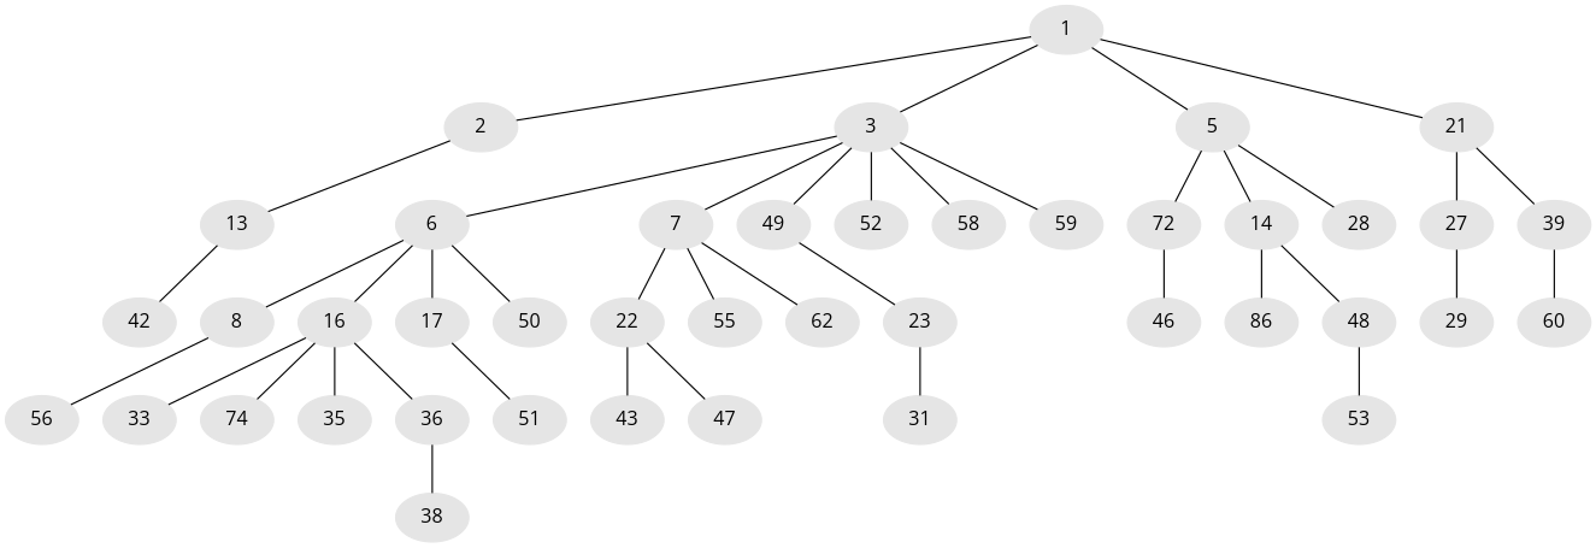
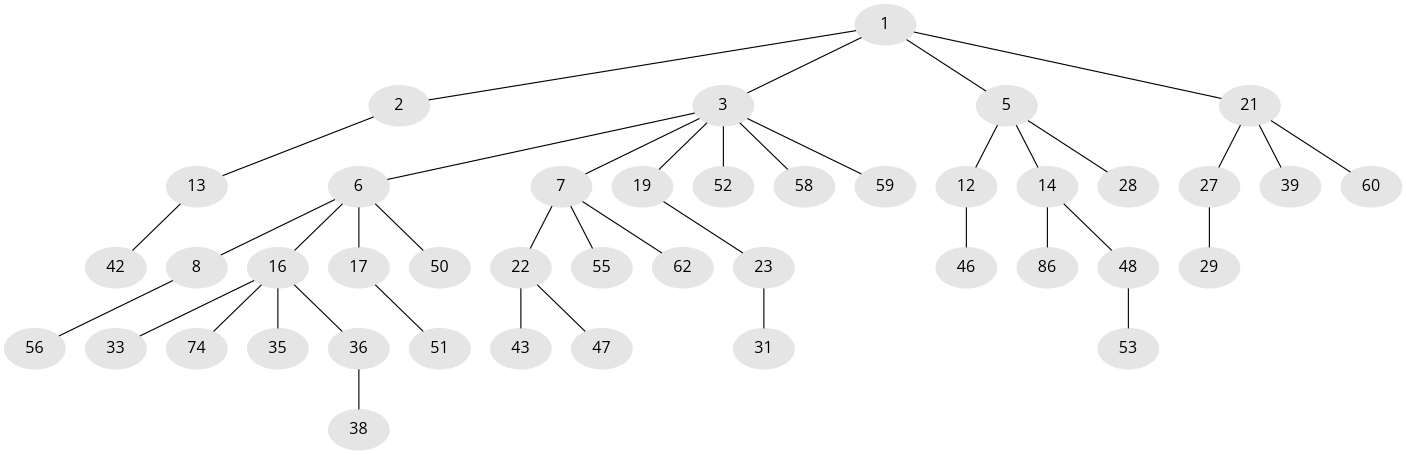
  graph {
    fontname="Open Sans"
    node [color=gray90 fontname="Open Sans" style=filled]
    edge [fontname="Open Sans"]
    1 [super="+20"]
    2 [super="+49"]
    3 [super="+4"]
    5 [super="+9"]
    21 [super="+37"]
    13 [super="+18"]
    6 [super="+10"]
    7 [super="+11"]
-   19 [label=49]
+   19
    52
    58
    59
-   12 [super="+45" label=72]
+   12 [super="+45"]
    14 [super="+15"]
    28
    27 [super="+32"]
    39 [super="+41"]
    60
    42
    8 [super="+40"]
    16 [super="+30"]
    17 [super="+24"]
    50
    22 [super="+25"]
    55
    62
    23 [super="+54"]
    46
    n29 [label=86]
    48
    56
    33
    n33 [label=74 super="+57"]
    35
    36 [super="+44"]
    51
    43 [super="+63"]
    47
    53 [super="+61"]
    38
    31
    29
    1 -- 2
    1 -- 3
    1 -- 5
    1 -- 21
    2 -- 13
    3 -- 6
    3 -- 7
    3 -- 19
    3 -- 52
    3 -- 58
    3 -- 59
    5 -- 12
    5 -- 14
    5 -- 28
    21 -- 27
    21 -- 39
-   39 -- 60
+   21 -- 60
    13 -- 42
    6 -- 8
    6 -- 16
    6 -- 17
    6 -- 50
    7 -- 22
    7 -- 55
    7 -- 62
    19 -- 23
    12 -- 46
    14 -- n29
    14 -- 48
    27 -- 29
    8 -- 56
    16 -- 33
    16 -- n33
    16 -- 35
    16 -- 36
    17 -- 51
    22 -- 43
    22 -- 47
    23 -- 31
    48 -- 53
    36 -- 38
  }
